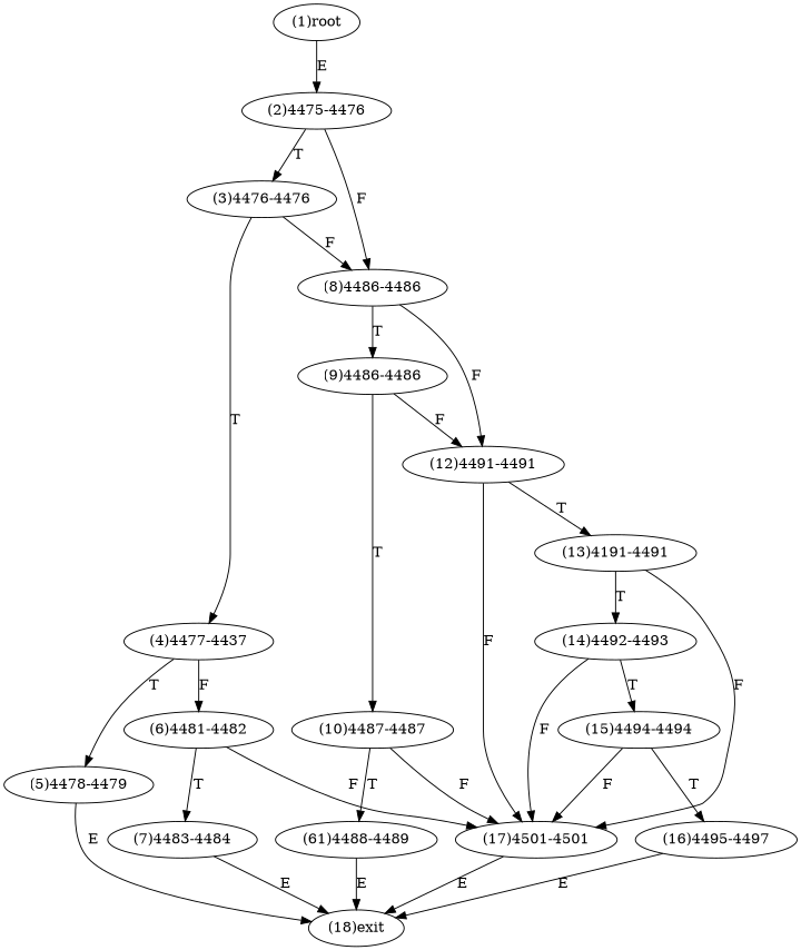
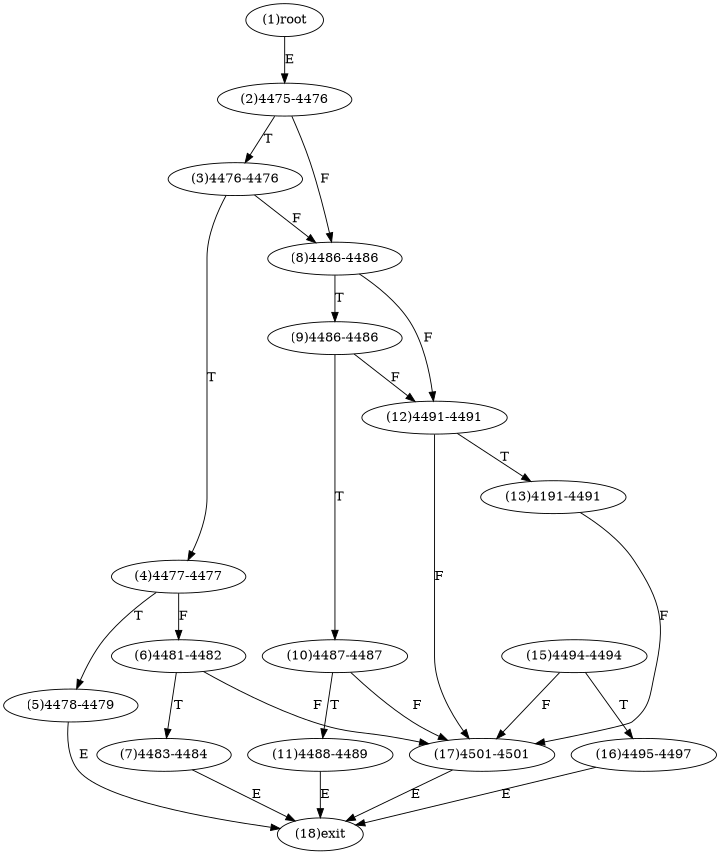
  digraph {
    n1 [label="(1)root"]
    n2 [label="(2)4475-4476"]
    n3 [label="(3)4476-4476"]
    n4 [label="(8)4486-4486"]
-   n5 [label="(4)4477-4437"]
+   n5 [label="(4)4477-4477"]
    n6 [label="(9)4486-4486"]
    n7 [label="(12)4491-4491"]
    n8 [label="(5)4478-4479"]
    n9 [label="(6)4481-4482"]
    n10 [label="(18)exit"]
    n11 [label="(7)4483-4484"]
    n12 [label="(17)4501-4501"]
    n13 [label="(10)4487-4487"]
    n14 [label="(13)4191-4491"]
-   n15 [label="(61)4488-4489"]
-   n16 [label="(14)4492-4493"]
+   n15 [label="(11)4488-4489"]
    n17 [label="(15)4494-4494"]
    n18 [label="(16)4495-4497"]
    n1 -> n2 [label=E]
    n2 -> n3 [label=T]
    n2 -> n4 [label=F]
    n3 -> n4 [label=F]
    n3 -> n5 [label=T]
    n4 -> n6 [label=T]
    n4 -> n7 [label=F]
    n5 -> n8 [label=T]
    n5 -> n9 [label=F]
    n6 -> n7 [label=F]
    n6 -> n13 [label=T]
    n7 -> n12 [label=F]
    n7 -> n14 [label=T]
    n8 -> n10 [label=E]
    n9 -> n11 [label=T]
    n9 -> n12 [label=F]
    n11 -> n10 [label=E]
    n12 -> n10 [label=E]
    n13 -> n12 [label=F]
    n13 -> n15 [label=T]
    n14 -> n12 [label=F]
-   n14 -> n16 [label=T]
    n15 -> n10 [label=E]
-   n16 -> n12 [label=F]
-   n16 -> n17 [label=T]
    n17 -> n12 [label=F]
    n17 -> n18 [label=T]
    n18 -> n10 [label=E]
  }
